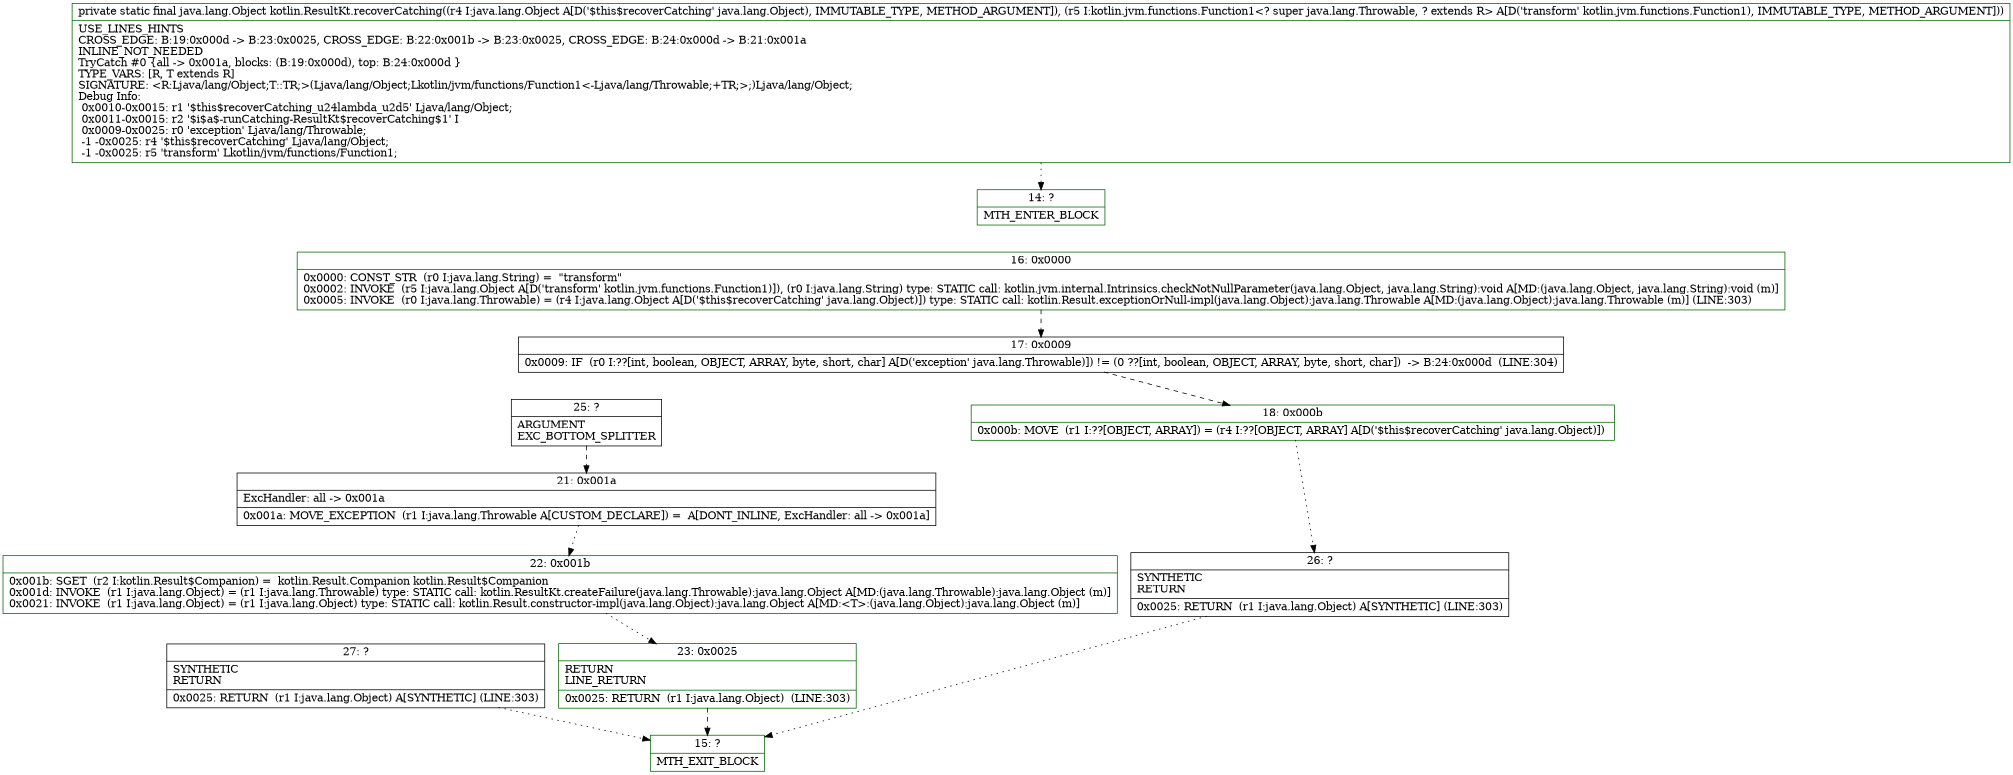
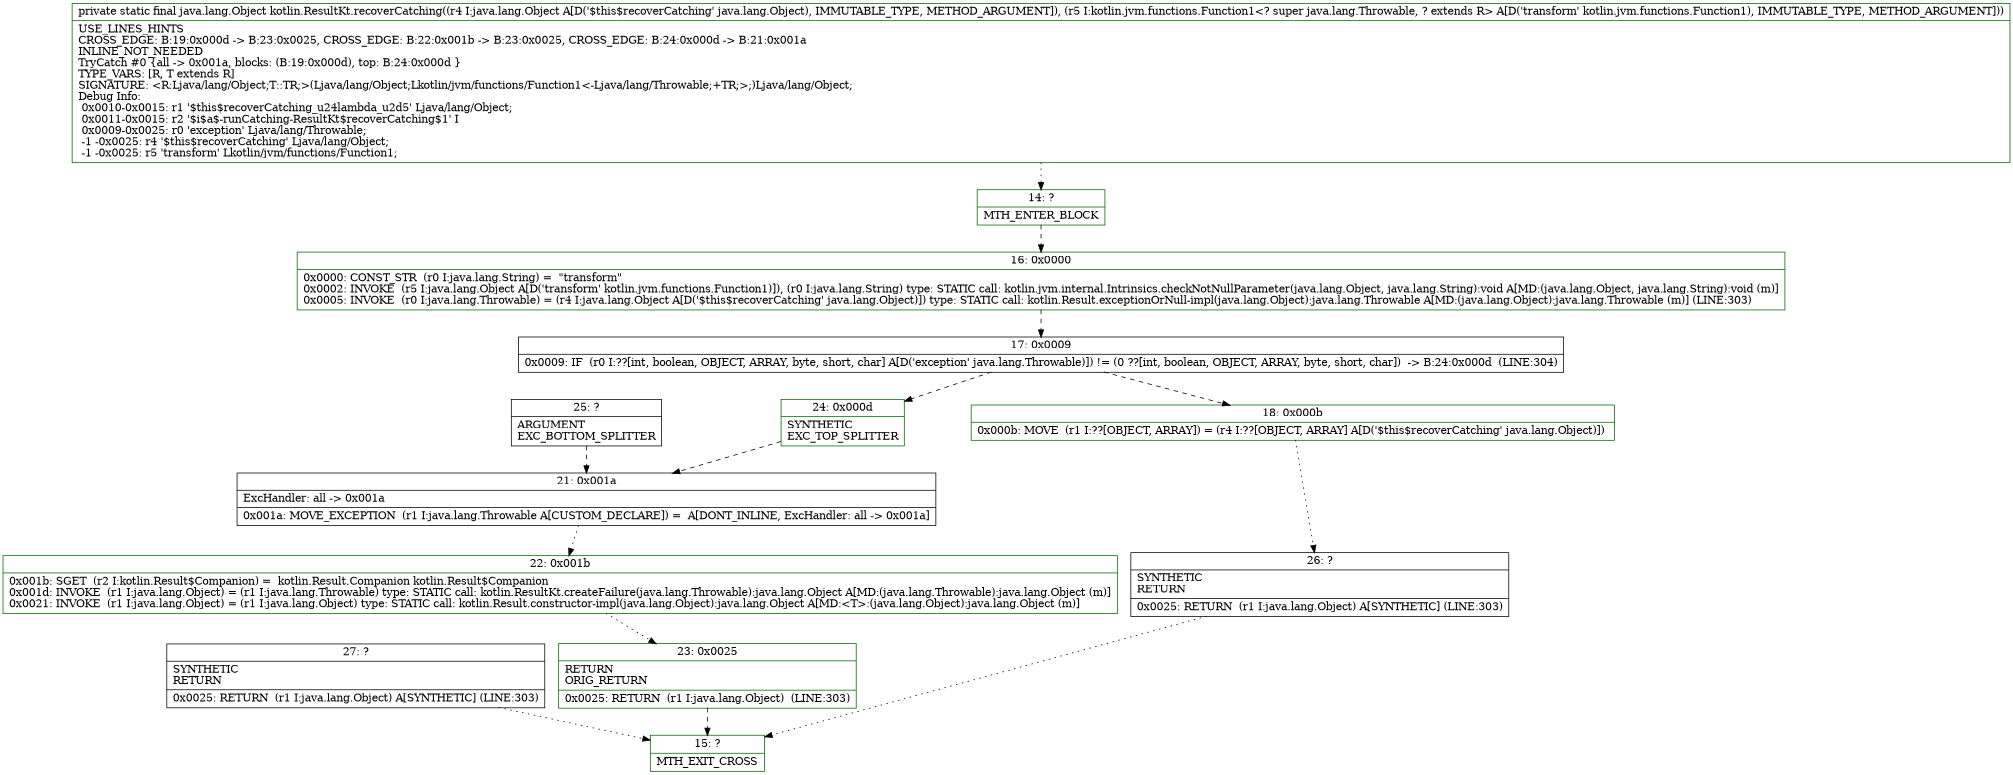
  digraph {
    node [color=darkgreen shape=record]
    edge [style=dashed]
    n1 [label="{14\:\ ?|MTH_ENTER_BLOCK\l}"]
    n2 [label="{16\:\ 0x0000|0x0000: CONST_STR  (r0 I:java.lang.String) =  \"transform\" \l0x0002: INVOKE  (r5 I:java.lang.Object A[D('transform' kotlin.jvm.functions.Function1)]), (r0 I:java.lang.String) type: STATIC call: kotlin.jvm.internal.Intrinsics.checkNotNullParameter(java.lang.Object, java.lang.String):void A[MD:(java.lang.Object, java.lang.String):void (m)]\l0x0005: INVOKE  (r0 I:java.lang.Throwable) = (r4 I:java.lang.Object A[D('$this$recoverCatching' java.lang.Object)]) type: STATIC call: kotlin.Result.exceptionOrNull\-impl(java.lang.Object):java.lang.Throwable A[MD:(java.lang.Object):java.lang.Throwable (m)] (LINE:303)\l}"]
    n3 [color=black label="{17\:\ 0x0009|0x0009: IF  (r0 I:??[int, boolean, OBJECT, ARRAY, byte, short, char] A[D('exception' java.lang.Throwable)]) != (0 ??[int, boolean, OBJECT, ARRAY, byte, short, char])  \-\> B:24:0x000d  (LINE:304)\l}"]
    n4 [label="{18\:\ 0x000b|0x000b: MOVE  (r1 I:??[OBJECT, ARRAY]) = (r4 I:??[OBJECT, ARRAY] A[D('$this$recoverCatching' java.lang.Object)]) \l}"]
+   n5 [label="{24\:\ 0x000d|SYNTHETIC\lEXC_TOP_SPLITTER\l}"]
    n6 [color=black label="{26\:\ ?|SYNTHETIC\lRETURN\l|0x0025: RETURN  (r1 I:java.lang.Object) A[SYNTHETIC] (LINE:303)\l}"]
    n7 [color=black label="{21\:\ 0x001a|ExcHandler: all \-\> 0x001a\l|0x001a: MOVE_EXCEPTION  (r1 I:java.lang.Throwable A[CUSTOM_DECLARE]) =  A[DONT_INLINE, ExcHandler: all \-\> 0x001a]\l}"]
-   n8 [label="{15\:\ ?|MTH_EXIT_BLOCK\l}"]
+   n8 [label="{15\:\ ?|MTH_EXIT_CROSS\l}"]
    n9 [label="{22\:\ 0x001b|0x001b: SGET  (r2 I:kotlin.Result$Companion) =  kotlin.Result.Companion kotlin.Result$Companion \l0x001d: INVOKE  (r1 I:java.lang.Object) = (r1 I:java.lang.Throwable) type: STATIC call: kotlin.ResultKt.createFailure(java.lang.Throwable):java.lang.Object A[MD:(java.lang.Throwable):java.lang.Object (m)]\l0x0021: INVOKE  (r1 I:java.lang.Object) = (r1 I:java.lang.Object) type: STATIC call: kotlin.Result.constructor\-impl(java.lang.Object):java.lang.Object A[MD:\<T\>:(java.lang.Object):java.lang.Object (m)]\l}"]
    n10 [color=black label="{25\:\ ?|ARGUMENT\lEXC_BOTTOM_SPLITTER\l}"]
    n11 [color=black label="{27\:\ ?|SYNTHETIC\lRETURN\l|0x0025: RETURN  (r1 I:java.lang.Object) A[SYNTHETIC] (LINE:303)\l}"]
-   n12 [label="{23\:\ 0x0025|RETURN\lLINE_RETURN\l|0x0025: RETURN  (r1 I:java.lang.Object)  (LINE:303)\l}"]
+   n12 [label="{23\:\ 0x0025|RETURN\lORIG_RETURN\l|0x0025: RETURN  (r1 I:java.lang.Object)  (LINE:303)\l}"]
    n13 [label="{private static final java.lang.Object kotlin.ResultKt.recoverCatching((r4 I:java.lang.Object A[D('$this$recoverCatching' java.lang.Object), IMMUTABLE_TYPE, METHOD_ARGUMENT]), (r5 I:kotlin.jvm.functions.Function1\<? super java.lang.Throwable, ? extends R\> A[D('transform' kotlin.jvm.functions.Function1), IMMUTABLE_TYPE, METHOD_ARGUMENT]))  | USE_LINES_HINTS\lCROSS_EDGE: B:19:0x000d \-\> B:23:0x0025, CROSS_EDGE: B:22:0x001b \-\> B:23:0x0025, CROSS_EDGE: B:24:0x000d \-\> B:21:0x001a\lINLINE_NOT_NEEDED\lTryCatch #0 \{all \-\> 0x001a, blocks: (B:19:0x000d), top: B:24:0x000d \}\lTYPE_VARS: [R, T extends R]\lSIGNATURE: \<R:Ljava\/lang\/Object;T::TR;\>(Ljava\/lang\/Object;Lkotlin\/jvm\/functions\/Function1\<\-Ljava\/lang\/Throwable;+TR;\>;)Ljava\/lang\/Object;\lDebug Info:\l  0x0010\-0x0015: r1 '$this$recoverCatching_u24lambda_u2d5' Ljava\/lang\/Object;\l  0x0011\-0x0015: r2 '$i$a$\-runCatching\-ResultKt$recoverCatching$1' I\l  0x0009\-0x0025: r0 'exception' Ljava\/lang\/Throwable;\l  \-1 \-0x0025: r4 '$this$recoverCatching' Ljava\/lang\/Object;\l  \-1 \-0x0025: r5 'transform' Lkotlin\/jvm\/functions\/Function1;\l}"]
+   n1 -> n2
    n2 -> n3
    n3 -> n4
+   n3 -> n5
    n4 -> n6 [style=dotted]
+   n5 -> n7
    n6 -> n8 [style=dotted]
    n7 -> n9 [style=dotted]
    n9 -> n12 [style=dotted]
    n10 -> n7
    n11 -> n8 [style=dotted]
    n12 -> n8
    n13 -> n1 [style=dotted]
  }
